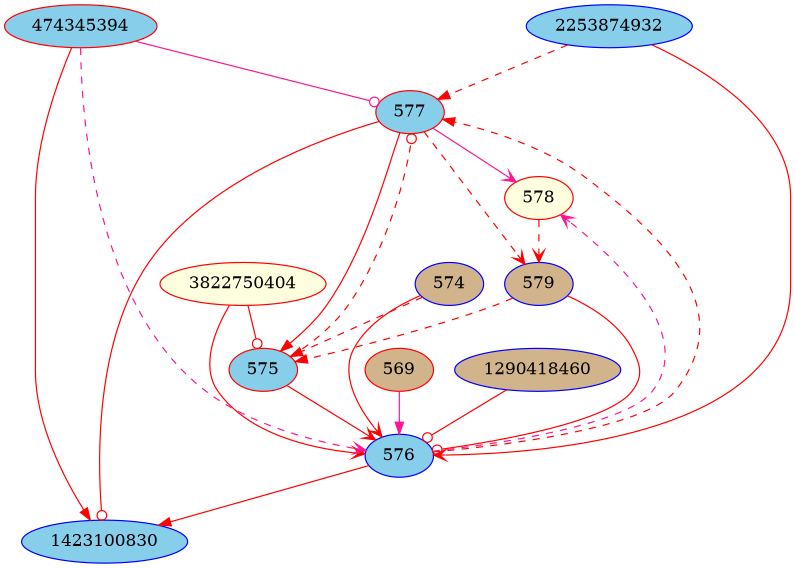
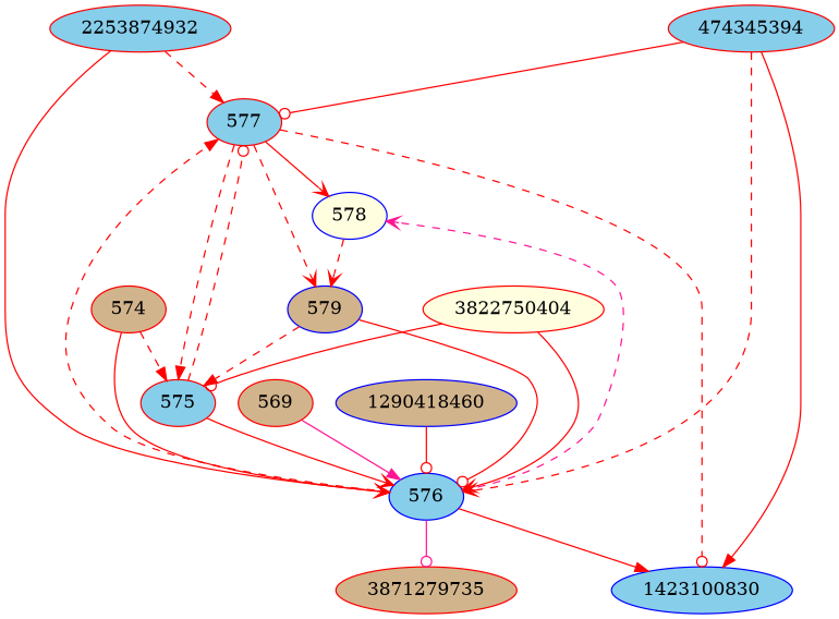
  strict digraph {
    node [color=red fillcolor=skyblue style=filled]
    edge [arrowhead=vee color=red style=solid]
    577
    576 [color=blue]
-   578 [fillcolor=lightyellow]
+   578 [color=blue fillcolor=lightyellow]
+   3871279735 [fillcolor=tan]
    1423100830 [color=blue]
    579 [color=blue fillcolor=tan]
    575
    3822750404 [fillcolor=lightyellow]
-   574 [color=blue fillcolor=tan]
+   574 [fillcolor=tan]
    474345394
-   2253874932 [color=blue]
+   2253874932
    569 [fillcolor=tan]
    1290418460 [color=blue fillcolor=tan]
-   577 -> 578 [color=deeppink]
-   577 -> 1423100830 [arrowhead=odot]
+   577 -> 578
+   577 -> 1423100830 [arrowhead=odot style=dashed]
    577 -> 579 [style=dashed]
-   577 -> 575 [arrowhead=normal]
+   577 -> 575 [arrowhead=normal style=dashed]
    576 -> 577 [arrowhead=normal style=dashed]
    576 -> 578 [color=deeppink style=dashed]
+   576 -> 3871279735 [arrowhead=odot color=deeppink]
    576 -> 1423100830 [arrowhead=normal]
    578 -> 579 [style=dashed]
    579 -> 576 [arrowhead=odot]
    579 -> 575 [arrowhead=normal style=dashed]
    575 -> 577 [arrowhead=odot style=dashed]
    575 -> 576
    3822750404 -> 576
    3822750404 -> 575 [arrowhead=odot]
    574 -> 576
    574 -> 575 [arrowhead=normal style=dashed]
-   474345394 -> 577 [arrowhead=odot color=deeppink]
-   474345394 -> 576 [color=deeppink style=dashed]
+   474345394 -> 577 [arrowhead=odot]
+   474345394 -> 576 [style=dashed]
    474345394 -> 1423100830 [arrowhead=normal]
    2253874932 -> 577 [arrowhead=normal style=dashed]
    2253874932 -> 576
    569 -> 576 [arrowhead=normal color=deeppink]
    1290418460 -> 576 [arrowhead=odot]
  }
